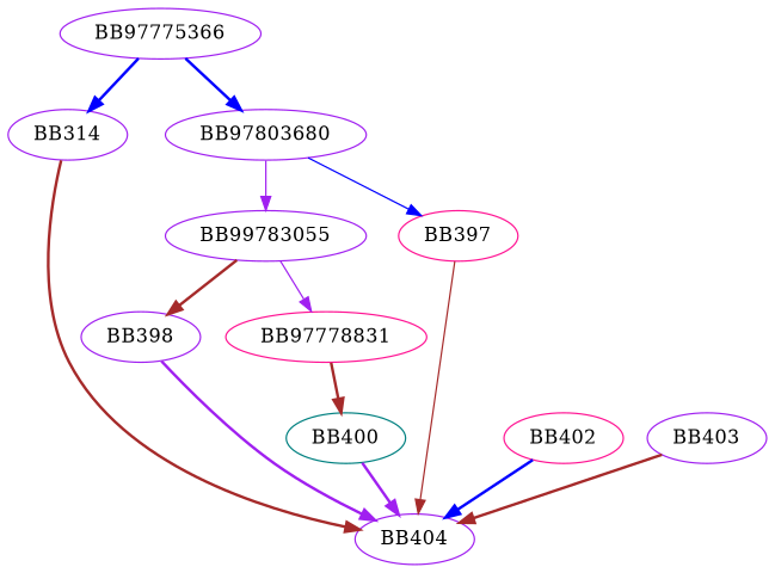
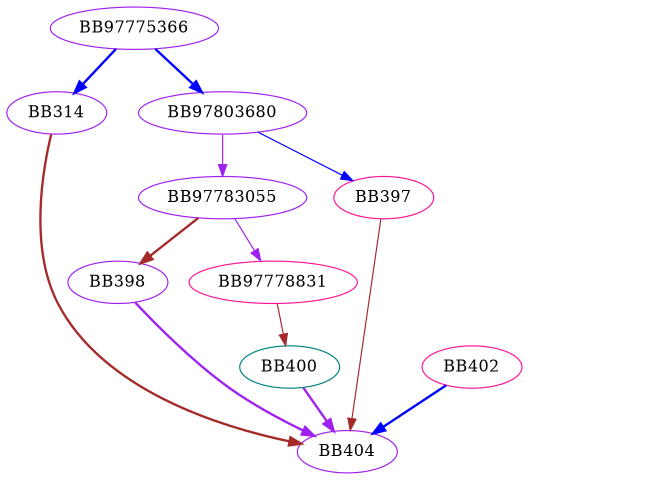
  digraph {
    node [color=purple]
    edge [color=brown style=bold]
    n1 [label=BB314]
    BB97775366
    BB97803680
    BB404
-   BB97783055 [label=BB99783055]
+   BB97783055
    BB397 [color=deeppink]
    BB398
    BB97778831 [color=deeppink]
    BB400 [color=teal]
    BB402 [color=deeppink]
-   BB403
    n1 -> BB404
    BB97775366 -> n1 [color=blue]
    BB97775366 -> BB97803680 [color=blue]
    BB97803680 -> BB97783055 [color=purple style=solid]
    BB97803680 -> BB397 [color=blue style=solid]
    BB97783055 -> BB398
    BB97783055 -> BB97778831 [color=purple style=solid]
    BB397 -> BB404 [style=solid]
    BB398 -> BB404 [color=purple]
-   BB97778831 -> BB400
+   BB97778831 -> BB400 [style=solid]
    BB400 -> BB404 [color=purple]
    BB402 -> BB404 [color=blue]
-   BB403 -> BB404
  }
